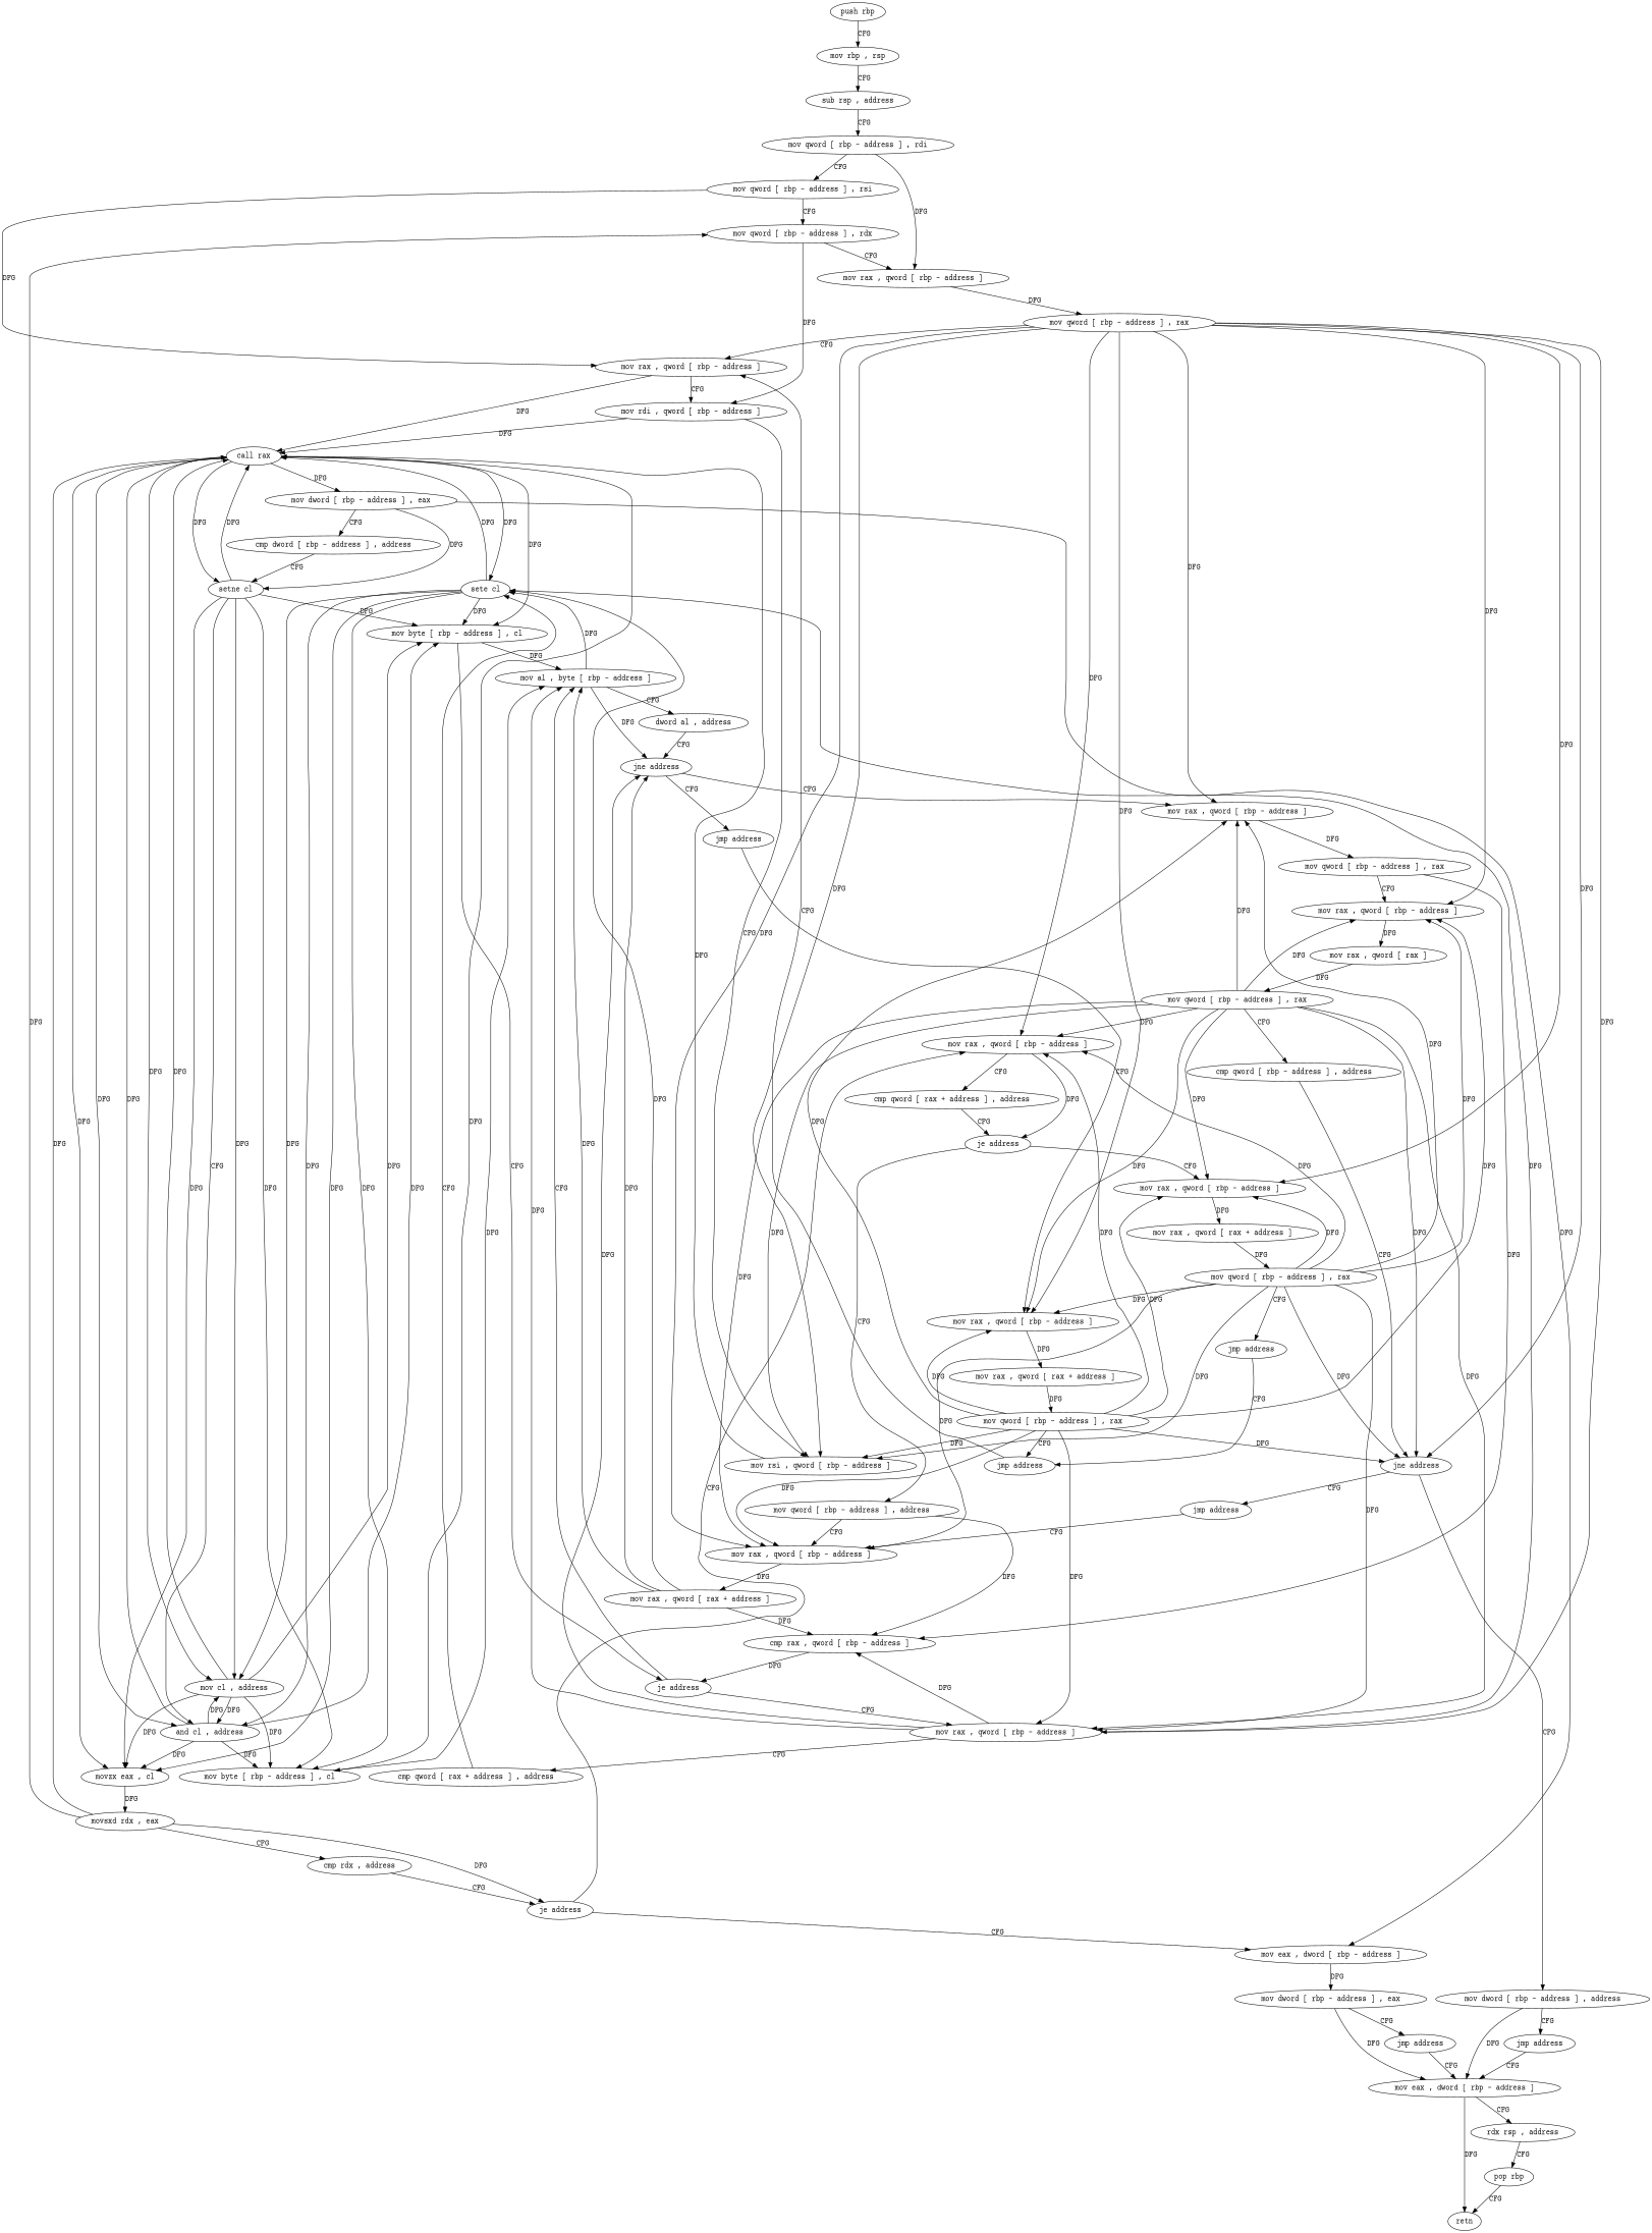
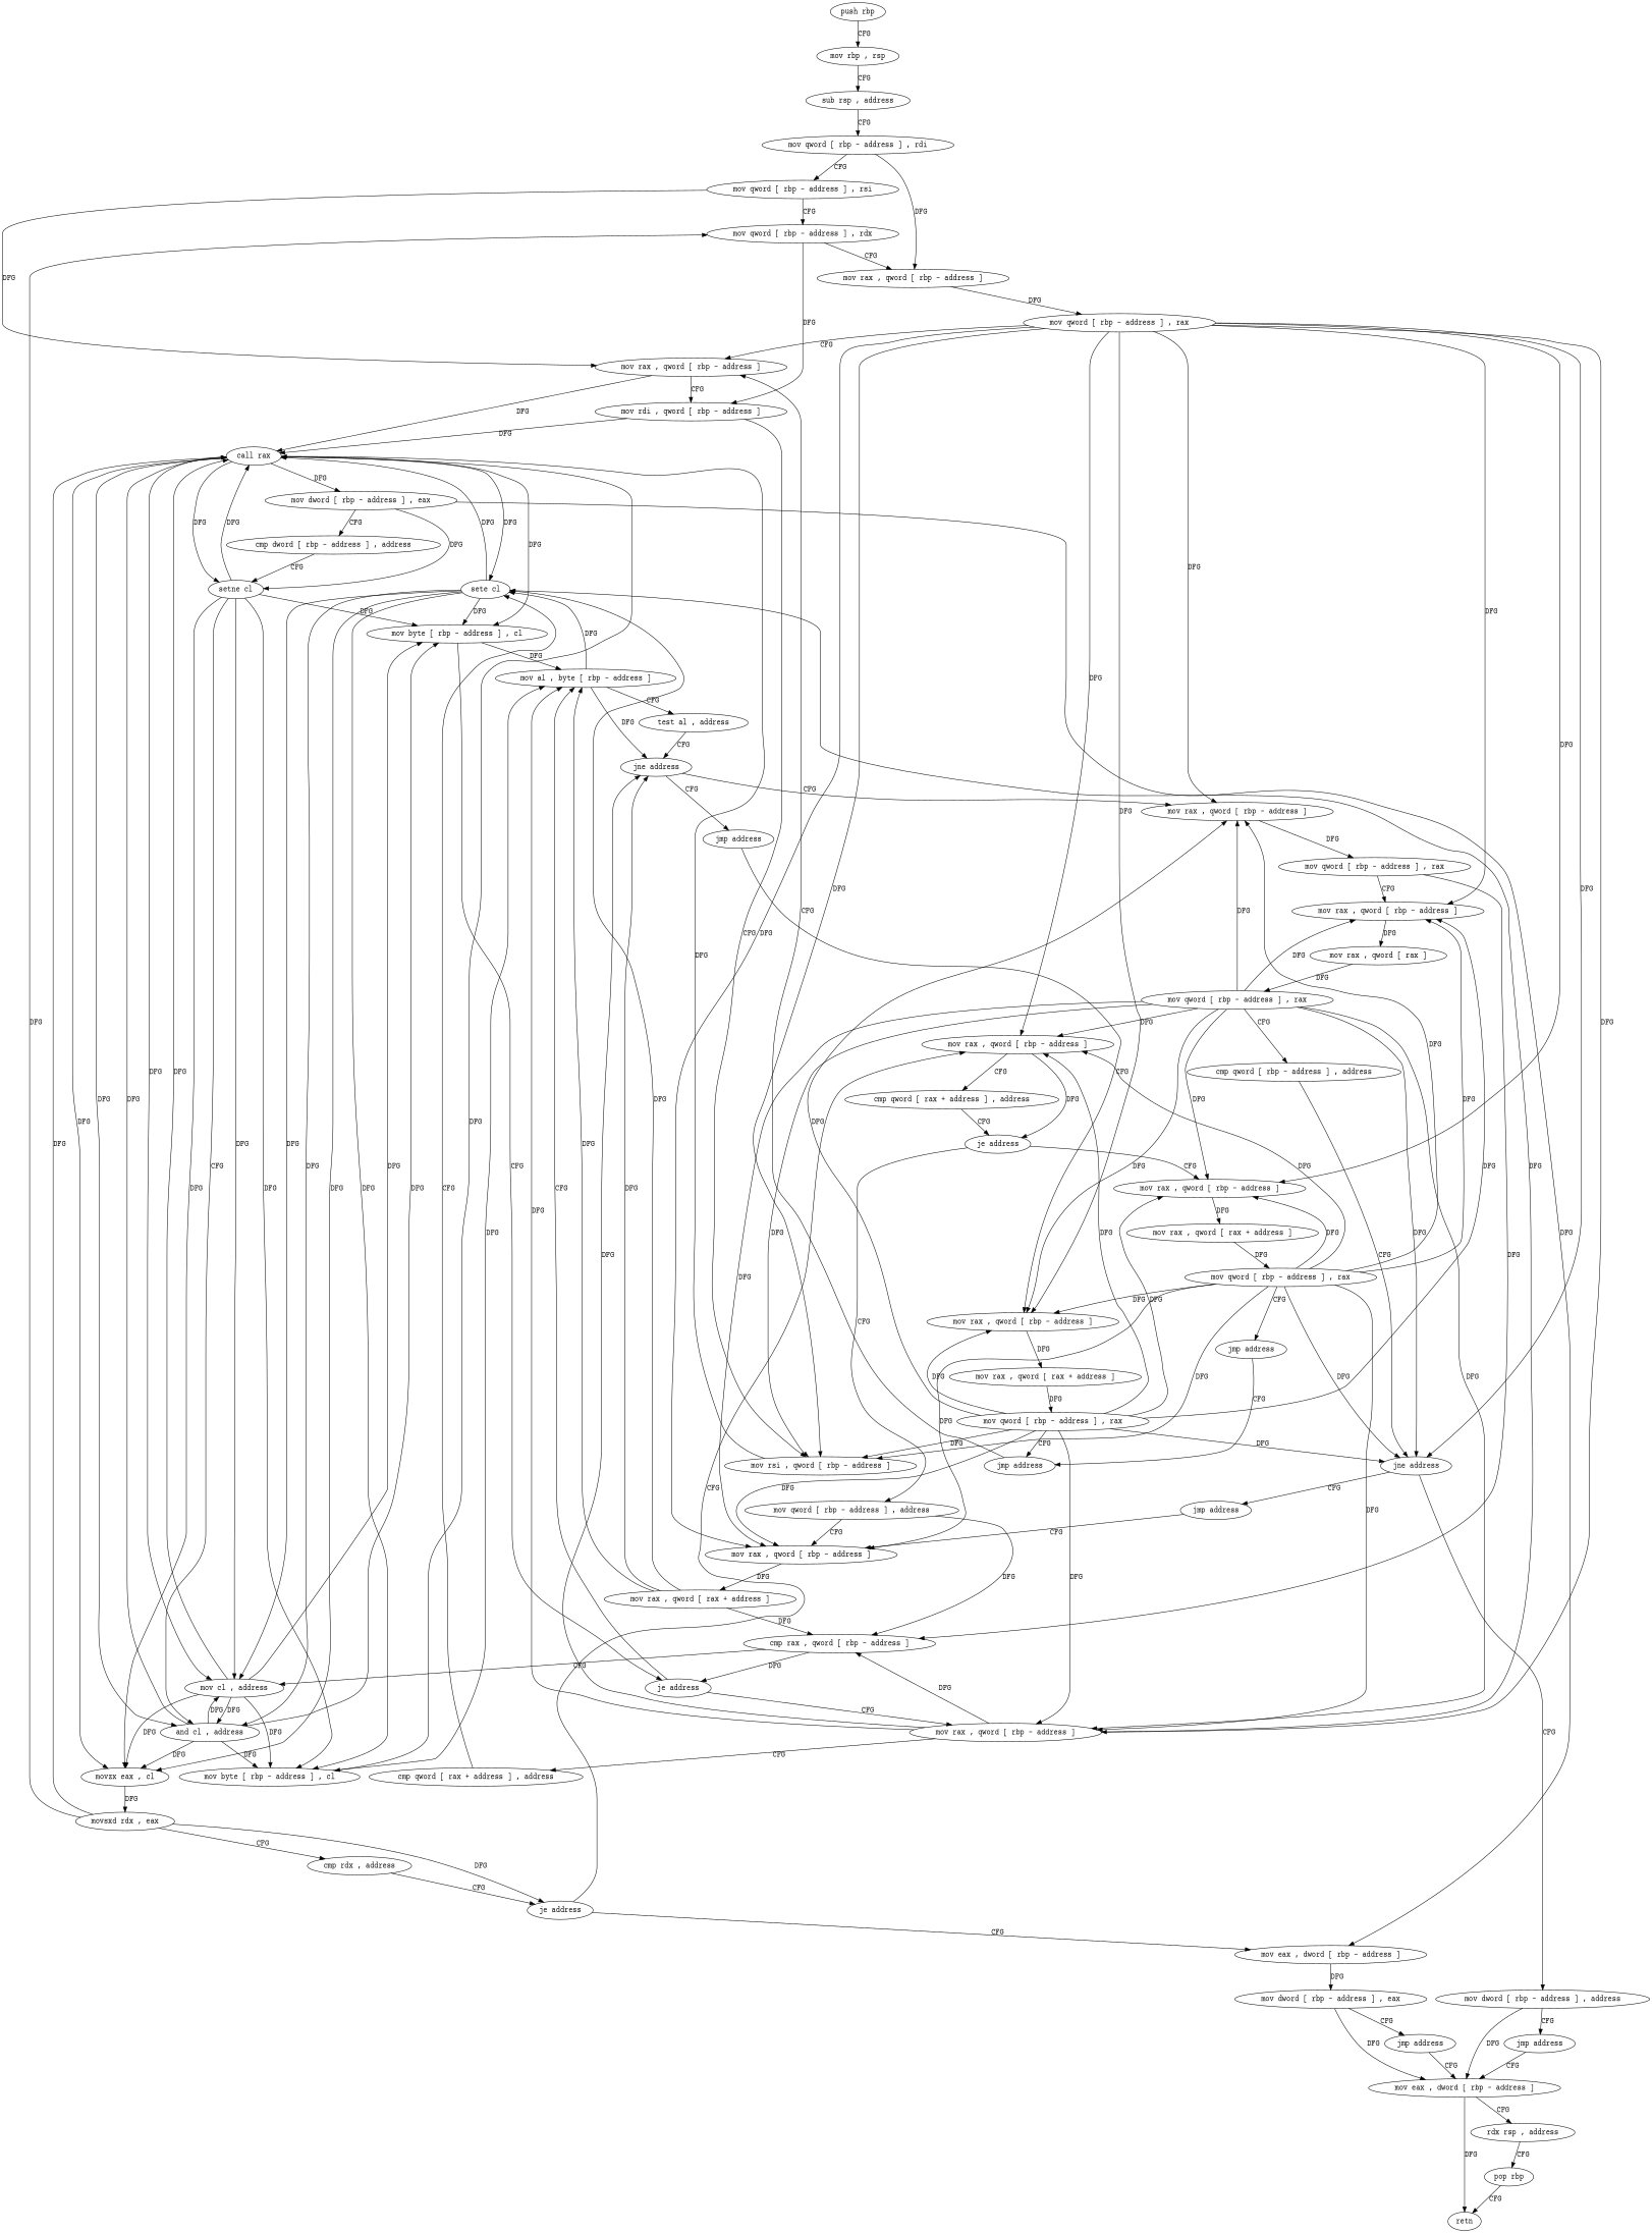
  digraph {
    fontname="Courier Prime"
    node [fontname="Courier Prime"]
    edge [fontname="Courier Prime"]
    n1 [label="push rbp"]
    n2 [label="mov rbp , rsp"]
    n3 [label="sub rsp , address"]
    n4 [label="mov qword [ rbp - address ] , rdi"]
    n5 [label="mov qword [ rbp - address ] , rsi"]
    n6 [label="mov rax , qword [ rbp - address ]"]
    n7 [label="mov qword [ rbp - address ] , rdx"]
    n8 [label="mov rax , qword [ rbp - address ]"]
    n9 [label="mov qword [ rbp - address ] , rax"]
    n10 [label="mov rdi , qword [ rbp - address ]"]
    n11 [label="call rax"]
    n12 [label="mov rsi , qword [ rbp - address ]"]
    n13 [label="mov rax , qword [ rbp - address ]"]
    n14 [label="mov rax , qword [ rbp - address ]"]
    n15 [label="mov rax , qword [ rbp - address ]"]
    n16 [label="mov rax , qword [ rbp - address ]"]
    n17 [label="mov rax , qword [ rbp - address ]"]
    n18 [label="mov rax , qword [ rbp - address ]"]
    n19 [label="jne address"]
    n20 [label="mov rax , qword [ rbp - address ]"]
    n21 [label="cmp qword [ rax + address ] , address"]
    n22 [label="je address"]
    n23 [label="mov rax , qword [ rax + address ]"]
    n24 [label="mov rax , qword [ rax + address ]"]
    n25 [label="mov qword [ rbp - address ] , rax"]
    n26 [label="cmp rax , qword [ rbp - address ]"]
    n27 [label="mov al , byte [ rbp - address ]"]
    n28 [label="jne address"]
    n29 [label="sete cl"]
    n30 [label="cmp qword [ rax + address ] , address"]
    n31 [label="mov rax , qword [ rax ]"]
    n32 [label="jmp address"]
    n33 [label="mov dword [ rbp - address ] , address"]
    n34 [label="mov rax , qword [ rax + address ]"]
    n35 [label="mov byte [ rbp - address ] , cl"]
    n36 [label="and cl , address"]
    n37 [label="movzx eax , cl"]
    n38 [label="mov cl , address"]
    n39 [label="mov byte [ rbp - address ] , cl"]
    n40 [label="mov dword [ rbp - address ] , eax"]
    n41 [label="setne cl"]
    n42 [label="mov qword [ rbp - address ] , address"]
    n43 [label="je address"]
    n44 [label="mov qword [ rbp - address ] , rax"]
    n45 [label="mov eax , dword [ rbp - address ]"]
    n46 [label="mov dword [ rbp - address ] , eax"]
    n47 [label="jmp address"]
    n48 [label="mov eax , dword [ rbp - address ]"]
    n49 [label="rdx rsp , address"]
    n50 [label=retn]
    n51 [label="pop rbp"]
    n52 [label="jmp address"]
    n53 [label="jmp address"]
-   n54 [label="dword al , address"]
+   n54 [label="test al , address"]
    n55 [label="jmp address"]
    n56 [label="movsxd rdx , eax"]
    n57 [label="mov qword [ rbp - address ] , rax"]
    n58 [label="cmp qword [ rbp - address ] , address"]
    n59 [label="jmp address"]
    n60 [label="mov qword [ rbp - address ] , rax"]
    n61 [label="cmp dword [ rbp - address ] , address"]
    n62 [label="cmp rdx , address"]
    n63 [label="je address"]
    n1 -> n2 [label=CFG]
    n2 -> n3 [label=CFG]
    n3 -> n4 [label=CFG]
    n4 -> n5 [label=CFG]
    n4 -> n6 [label=DFG]
    n5 -> n7 [label=CFG]
    n5 -> n8 [label=DFG]
    n6 -> n9 [label=DFG]
    n7 -> n6 [label=CFG]
    n7 -> n10 [label=DFG]
    n8 -> n10 [label=CFG]
    n8 -> n11 [label=DFG]
    n9 -> n8 [label=CFG]
    n9 -> n12 [label=DFG]
    n9 -> n13 [label=DFG]
    n9 -> n14 [label=DFG]
    n9 -> n15 [label=DFG]
    n9 -> n16 [label=DFG]
    n9 -> n17 [label=DFG]
    n9 -> n18 [label=DFG]
    n9 -> n19 [label=DFG]
    n9 -> n20 [label=DFG]
    n10 -> n11 [label=DFG]
    n10 -> n12 [label=CFG]
    n11 -> n29 [label=DFG]
    n11 -> n35 [label=DFG]
    n11 -> n36 [label=DFG]
    n11 -> n37 [label=DFG]
    n11 -> n38 [label=DFG]
    n11 -> n39 [label=DFG]
    n11 -> n40 [label=DFG]
    n11 -> n41 [label=DFG]
    n12 -> n11 [label=DFG]
    n13 -> n21 [label=CFG]
    n13 -> n22 [label=DFG]
    n14 -> n23 [label=DFG]
    n15 -> n24 [label=DFG]
    n16 -> n25 [label=DFG]
    n17 -> n26 [label=DFG]
    n17 -> n27 [label=DFG]
    n17 -> n28 [label=DFG]
    n17 -> n29 [label=DFG]
    n17 -> n30 [label=CFG]
    n18 -> n31 [label=DFG]
    n19 -> n32 [label=CFG]
    n19 -> n33 [label=CFG]
    n20 -> n34 [label=DFG]
    n21 -> n22 [label=CFG]
    n22 -> n14 [label=CFG]
    n22 -> n42 [label=CFG]
    n23 -> n44 [label=DFG]
    n24 -> n26 [label=DFG]
    n24 -> n27 [label=DFG]
    n24 -> n28 [label=DFG]
    n24 -> n29 [label=DFG]
    n25 -> n18 [label=CFG]
    n25 -> n26 [label=DFG]
+   n26 -> n38 [label=CFG]
    n26 -> n43 [label=DFG]
    n27 -> n28 [label=DFG]
    n27 -> n29 [label=DFG]
    n27 -> n54 [label=CFG]
    n28 -> n16 [label=CFG]
    n28 -> n55 [label=CFG]
    n29 -> n11 [label=DFG]
    n29 -> n35 [label=DFG]
    n29 -> n36 [label=DFG]
    n29 -> n37 [label=DFG]
    n29 -> n38 [label=DFG]
    n29 -> n39 [label=DFG]
    n30 -> n29 [label=CFG]
    n31 -> n57 [label=DFG]
    n32 -> n15 [label=CFG]
    n33 -> n48 [label=DFG]
    n33 -> n59 [label=CFG]
    n34 -> n60 [label=DFG]
    n35 -> n27 [label=DFG]
    n36 -> n11 [label=DFG]
    n36 -> n35 [label=DFG]
    n36 -> n37 [label=DFG]
    n36 -> n38 [label=DFG]
    n36 -> n39 [label=DFG]
    n37 -> n56 [label=DFG]
    n38 -> n11 [label=DFG]
    n38 -> n35 [label=DFG]
    n38 -> n36 [label=DFG]
    n38 -> n37 [label=DFG]
    n38 -> n39 [label=DFG]
    n39 -> n27 [label=DFG]
    n39 -> n43 [label=CFG]
    n40 -> n41 [label=DFG]
    n40 -> n45 [label=DFG]
    n40 -> n61 [label=CFG]
    n41 -> n11 [label=DFG]
    n41 -> n35 [label=DFG]
    n41 -> n36 [label=CFG]
    n41 -> n37 [label=DFG]
    n41 -> n38 [label=DFG]
    n41 -> n39 [label=DFG]
    n42 -> n15 [label=CFG]
    n42 -> n26 [label=DFG]
    n43 -> n17 [label=CFG]
    n43 -> n27 [label=CFG]
    n44 -> n12 [label=DFG]
    n44 -> n13 [label=DFG]
    n44 -> n14 [label=DFG]
    n44 -> n15 [label=DFG]
    n44 -> n16 [label=DFG]
    n44 -> n17 [label=DFG]
    n44 -> n18 [label=DFG]
    n44 -> n19 [label=DFG]
    n44 -> n20 [label=DFG]
    n44 -> n52 [label=CFG]
    n45 -> n46 [label=DFG]
    n46 -> n47 [label=CFG]
    n46 -> n48 [label=DFG]
    n47 -> n48 [label=CFG]
    n48 -> n49 [label=CFG]
    n48 -> n50 [label=DFG]
    n49 -> n51 [label=CFG]
    n51 -> n50 [label=CFG]
    n52 -> n53 [label=CFG]
    n53 -> n8 [label=CFG]
    n54 -> n28 [label=CFG]
    n55 -> n20 [label=CFG]
    n56 -> n7 [label=DFG]
    n56 -> n11 [label=DFG]
    n56 -> n62 [label=CFG]
    n56 -> n63 [label=DFG]
    n57 -> n12 [label=DFG]
    n57 -> n13 [label=DFG]
    n57 -> n14 [label=DFG]
    n57 -> n15 [label=DFG]
    n57 -> n16 [label=DFG]
    n57 -> n17 [label=DFG]
    n57 -> n18 [label=DFG]
    n57 -> n19 [label=DFG]
    n57 -> n20 [label=DFG]
    n57 -> n58 [label=CFG]
    n58 -> n19 [label=CFG]
    n59 -> n48 [label=CFG]
    n60 -> n12 [label=DFG]
    n60 -> n13 [label=DFG]
    n60 -> n14 [label=DFG]
    n60 -> n15 [label=DFG]
    n60 -> n16 [label=DFG]
    n60 -> n17 [label=DFG]
    n60 -> n18 [label=DFG]
    n60 -> n19 [label=DFG]
    n60 -> n20 [label=DFG]
    n60 -> n53 [label=CFG]
    n61 -> n41 [label=CFG]
    n62 -> n63 [label=CFG]
    n63 -> n13 [label=CFG]
    n63 -> n45 [label=CFG]
  }
